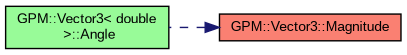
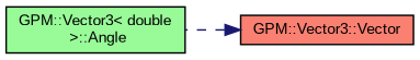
  digraph {
    rankdir=RL
    fontname="Liberation Sans"
    node [color=black fontname="Liberation Sans" fontsize=10 shape=record style=filled]
-   n1 [fillcolor=salmon fontcolor=black height=0.2 label="GPM::Vector3::Magnitude" width=0.4]
+   n1 [fillcolor=salmon fontcolor=black height=0.2 label="GPM::Vector3::Vector" width=0.4]
    n2 [fillcolor=palegreen height=0.2 label="GPM::Vector3\< double\l \>::Angle" width=0.4]
    n1 -> n2 [color=midnightblue dir=back fontname="Liberation Sans" fontsize=10 labelfontname=Helvetica labelfontsize=10 style=dashed]
  }
